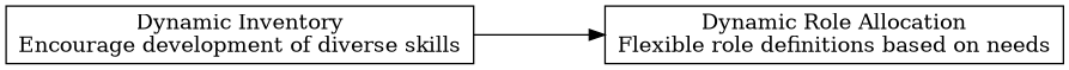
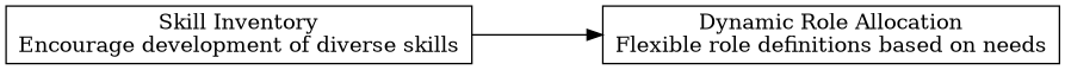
  digraph {
    nodesep=0.6
    rankdir=LR
    ranksep=1.2
    node [shape=box]
    n1 [label="Dynamic Role Allocation\nFlexible role definitions based on needs"]
-   n2 [label="Dynamic Inventory\nEncourage development of diverse skills"]
+   n2 [label="Skill Inventory\nEncourage development of diverse skills"]
    n2 -> n1
  }
